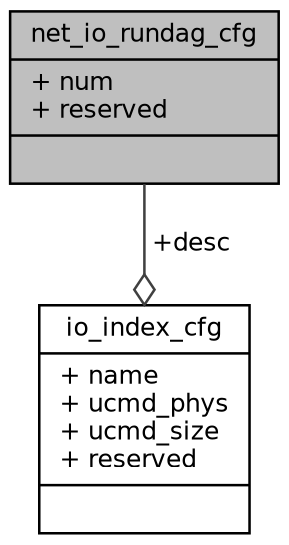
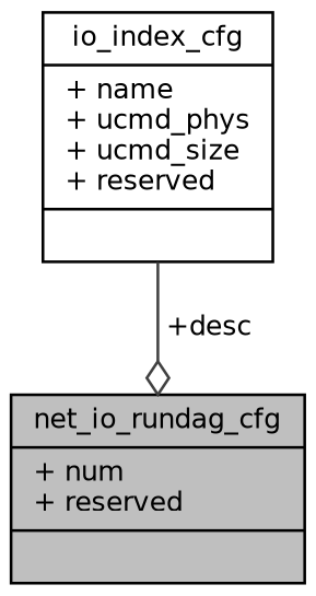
  digraph {
    node [color=black fontname=Helvetica fontsize=10 shape=record]
    n1 [fillcolor=grey75 fontcolor=black height=0.2 label="{net_io_rundag_cfg\n|+ num\l+ reserved\l|}" style=filled width=0.4]
    n2 [height=0.2 label="{io_index_cfg\n|+ name\l+ ucmd_phys\l+ ucmd_size\l+ reserved\l|}" width=0.4]
-   n1 -> n2 [arrowhead=odiamond color=grey25 fontname=Helvetica fontsize=10 label=" +desc" labelfontname=Helvetica labelfontsize=10 style=solid]
+   n2 -> n1 [arrowhead=odiamond color=grey25 fontname=Helvetica fontsize=10 label=" +desc" labelfontname=Helvetica labelfontsize=10 style=solid]
  }
